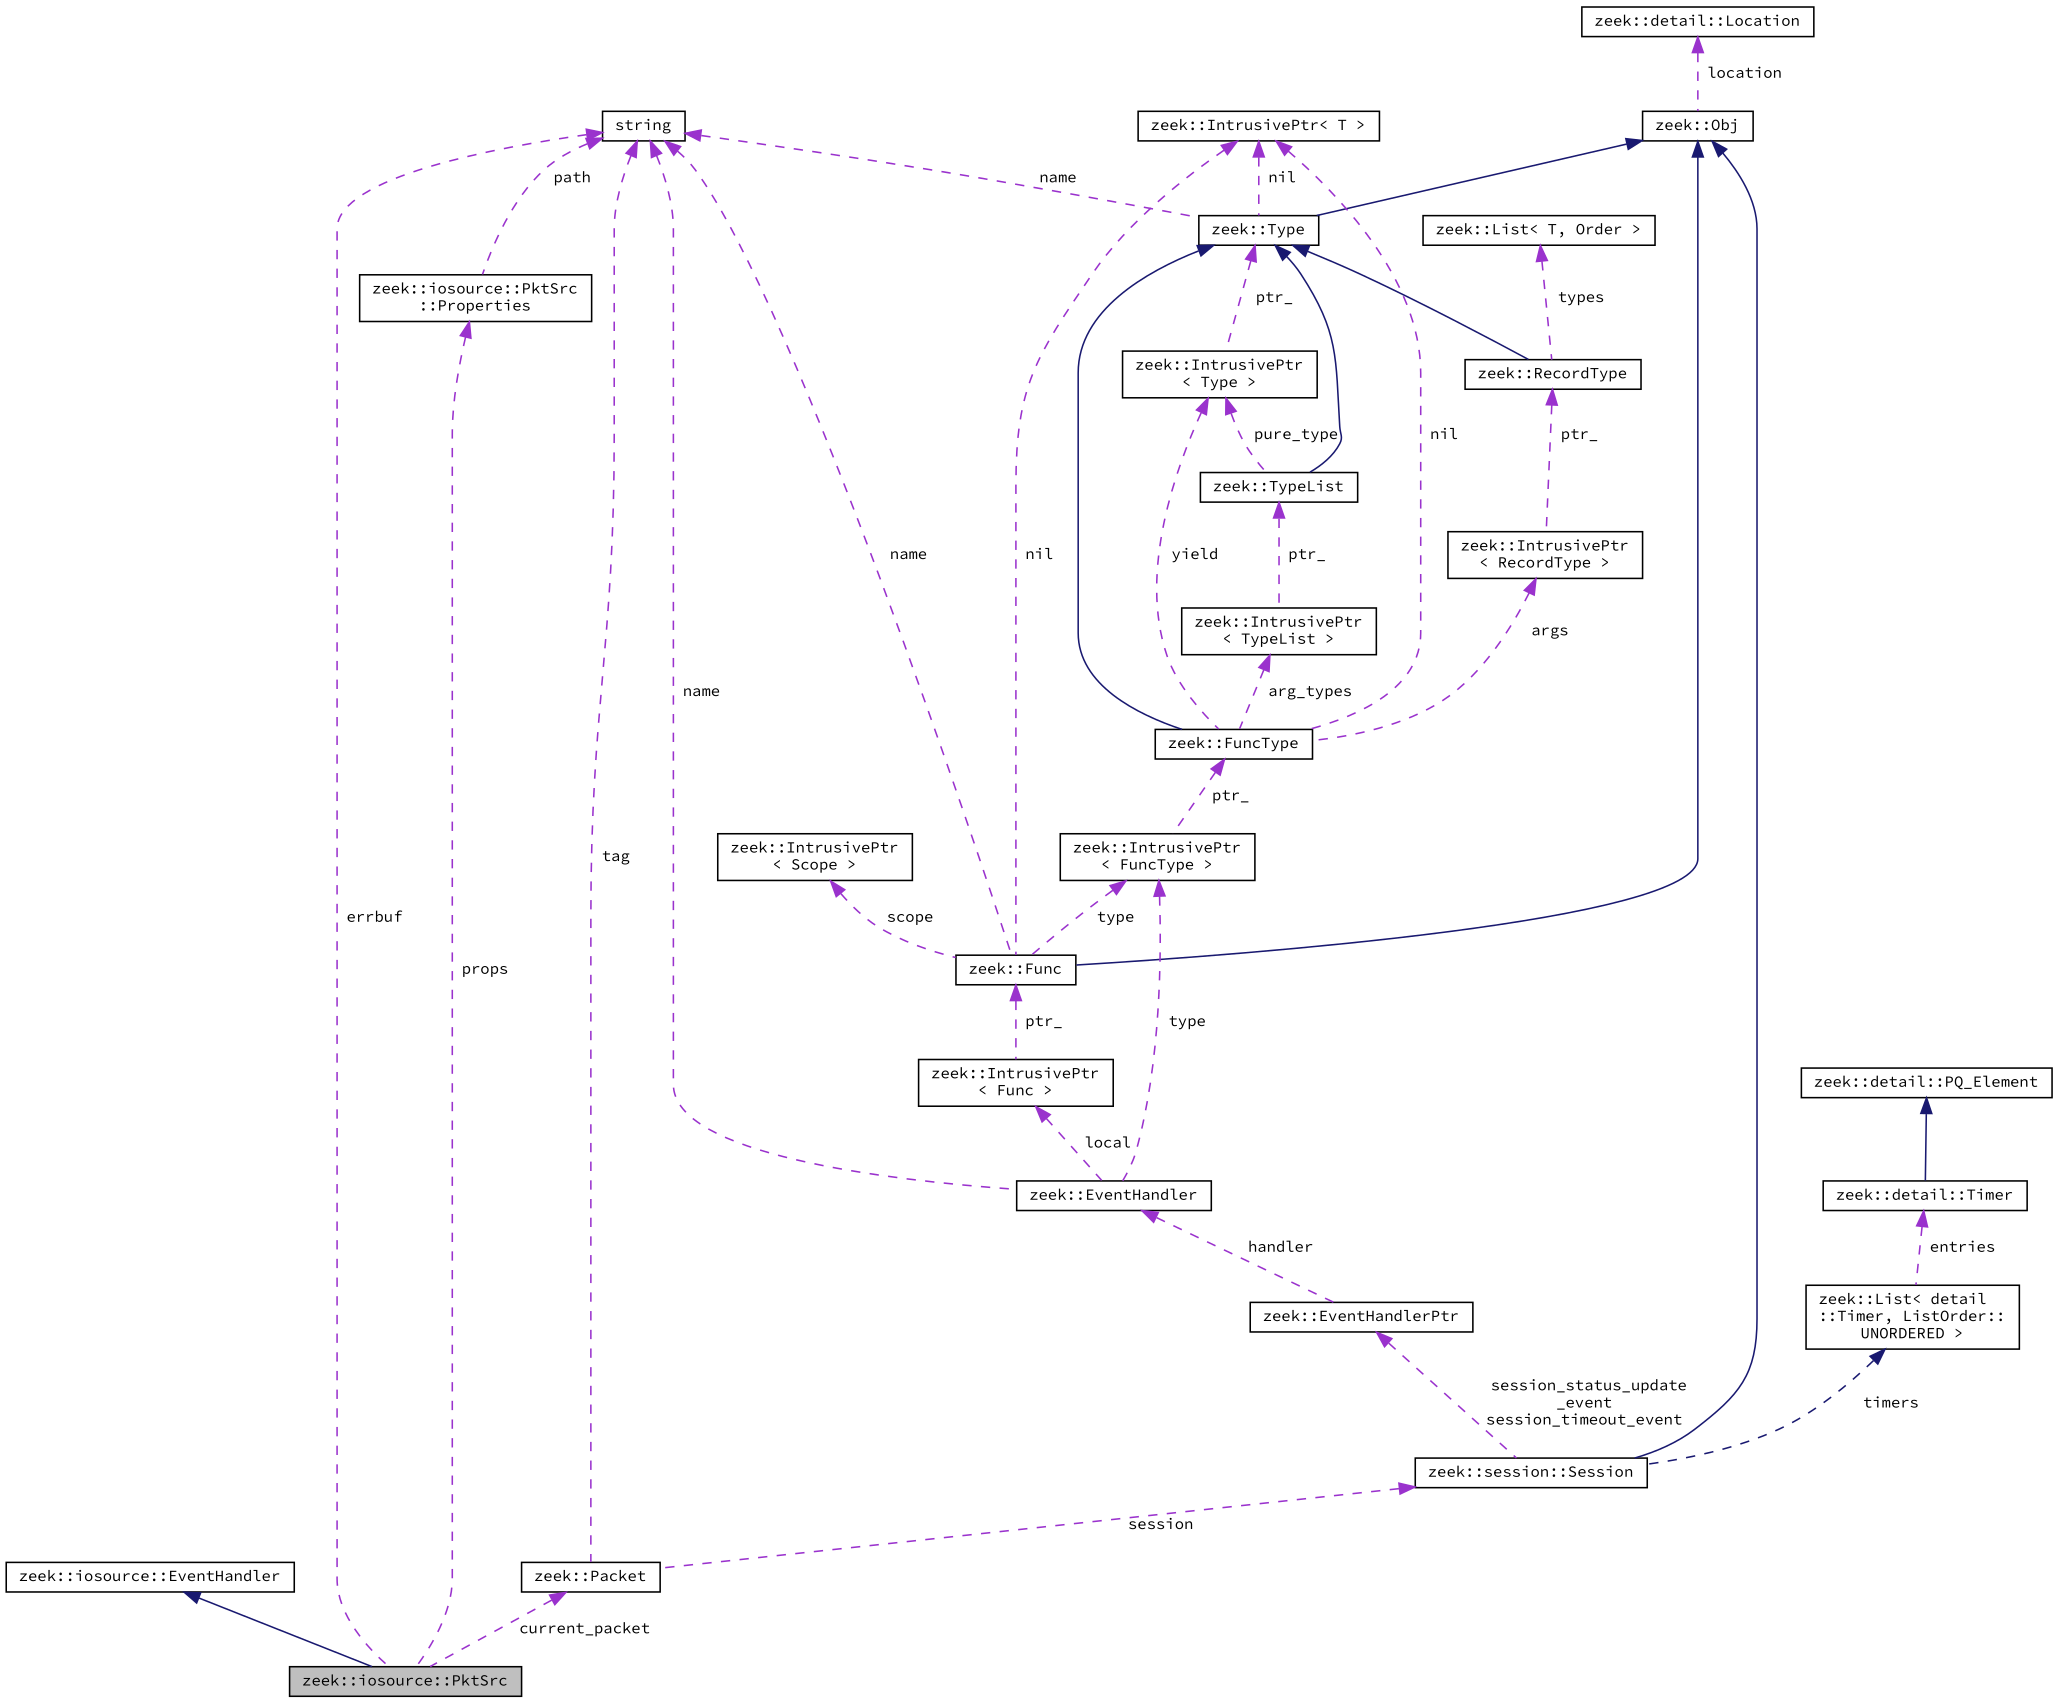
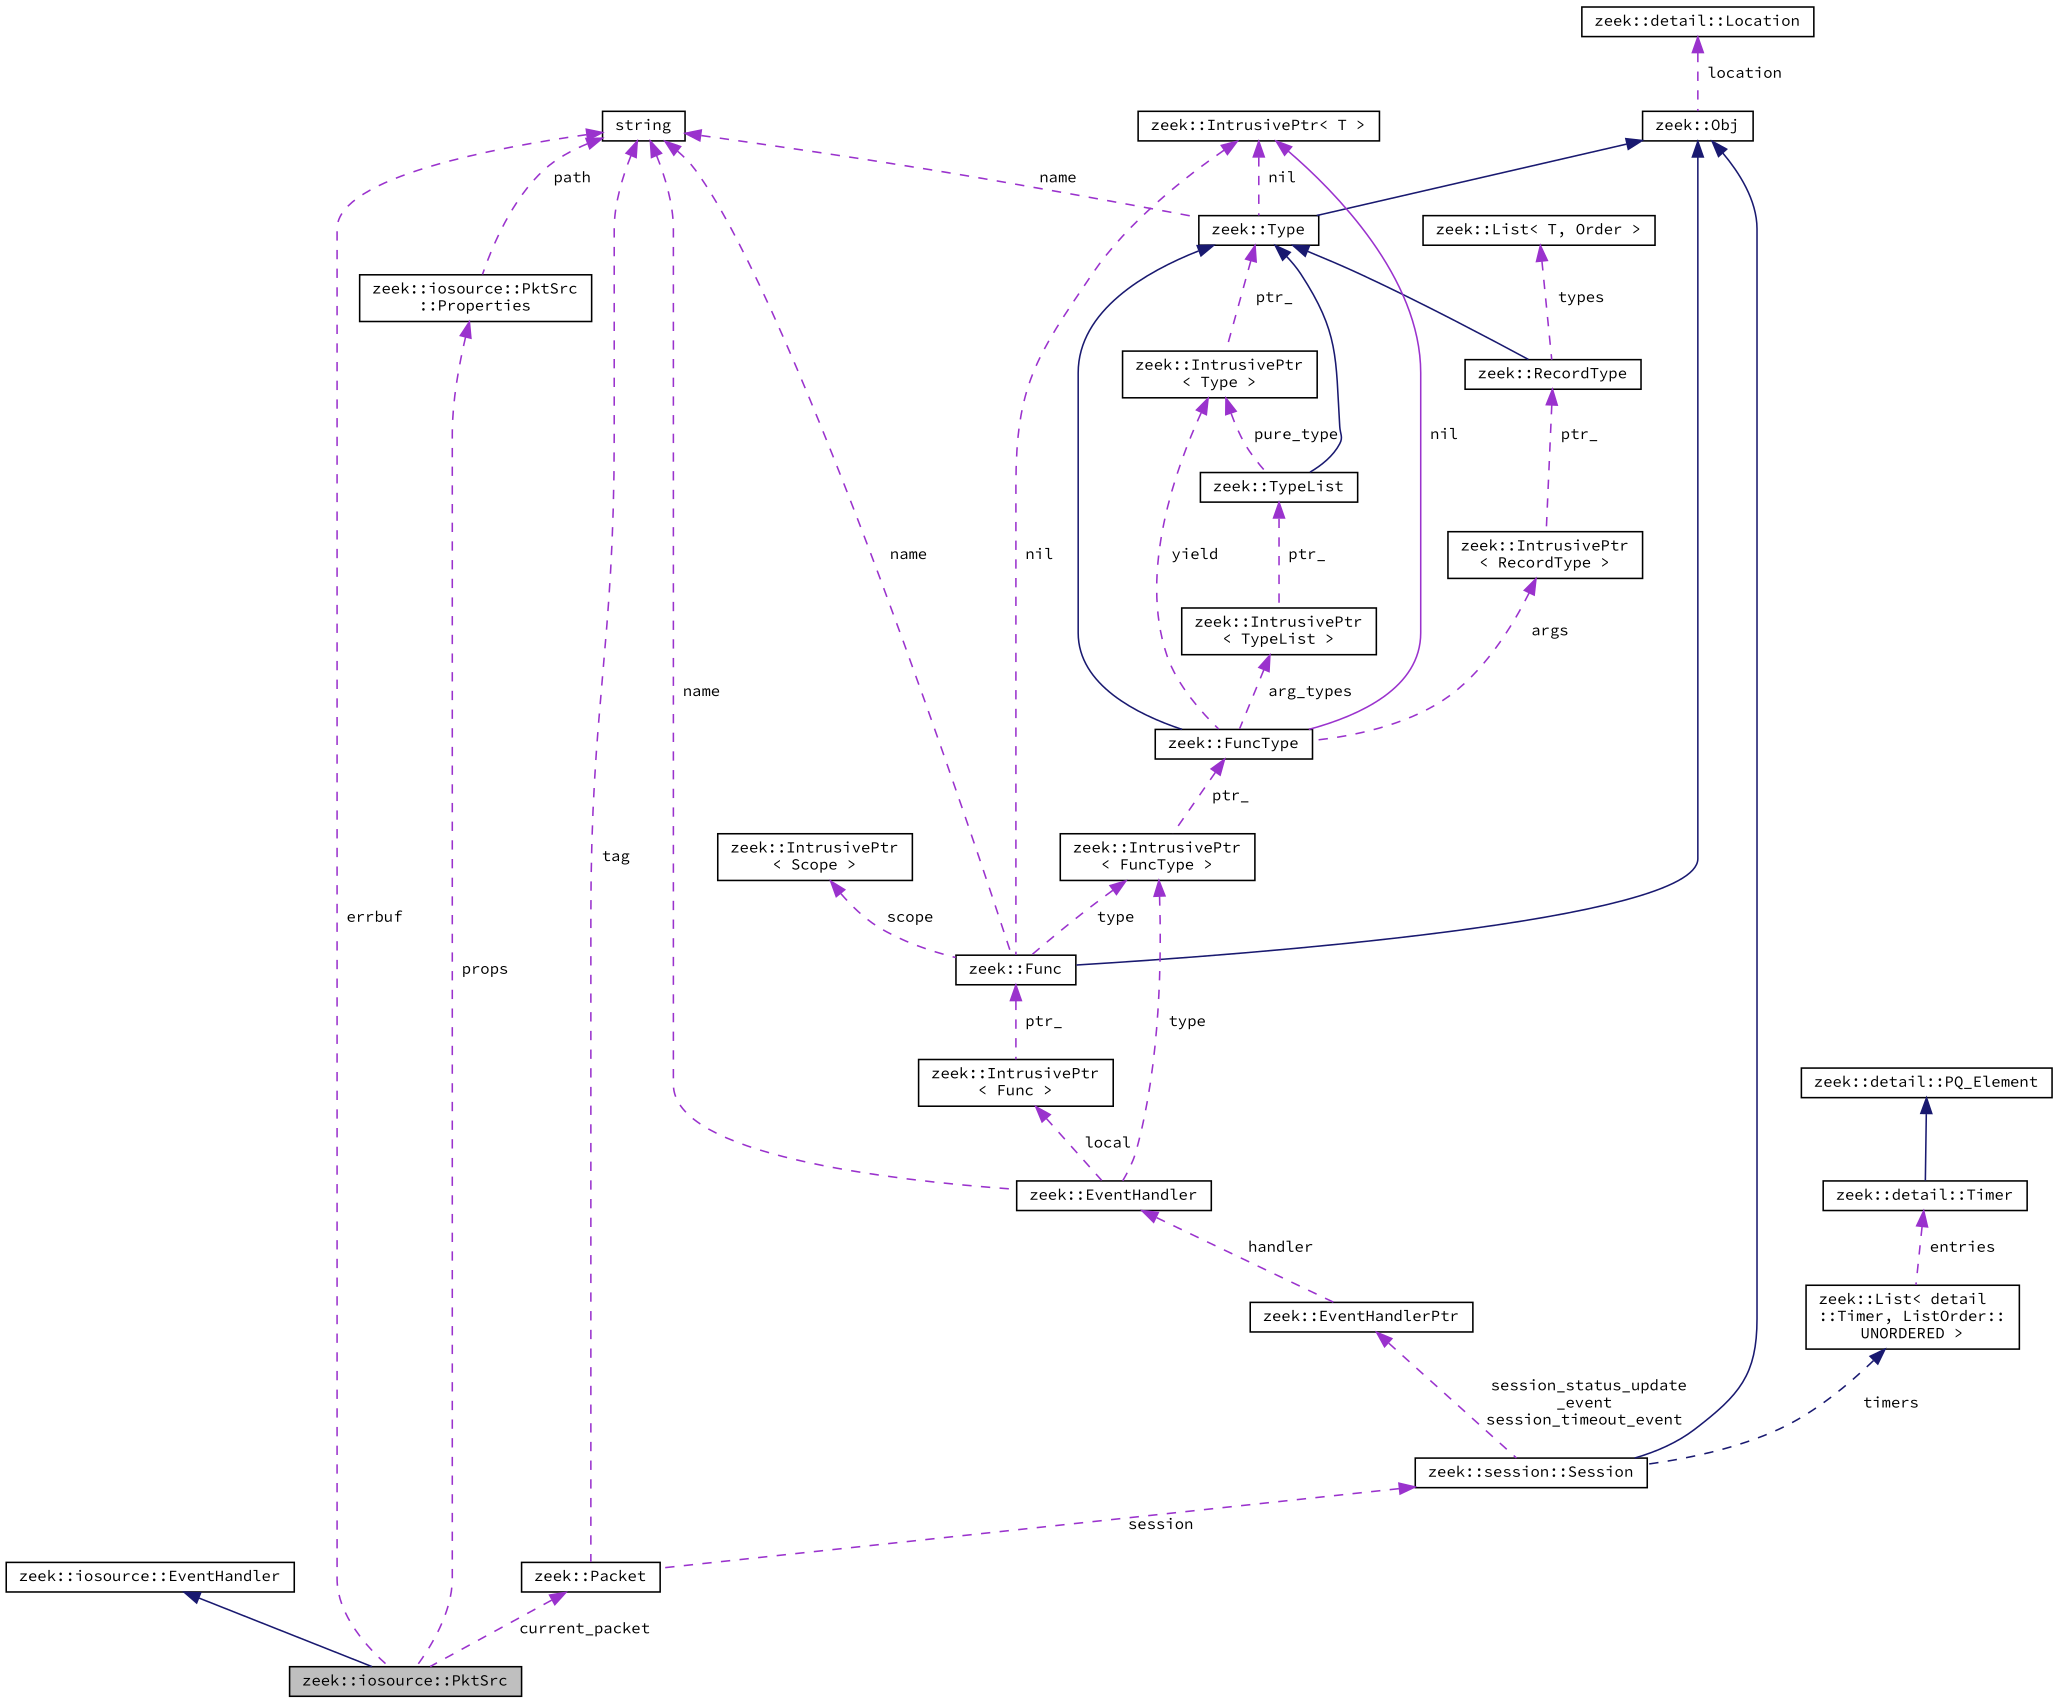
  digraph {
    fontname="Source Code Pro"
    rankdir=TB
    node [color=black fillcolor=white fontname="Source Code Pro" fontsize=10 shape=record style=filled]
    edge [color=darkorchid3 dir=back fontname="Source Code Pro" fontsize=10 labelfontname=Helvetica labelfontsize=10 style=dashed]
    n1 [fillcolor=grey75 fontcolor=black height=0.2 label="zeek::iosource::PktSrc" width=0.4]
    n2 [height=0.2 label="zeek::iosource::EventHandler" width=0.4]
    n3 [height=0.2 label="zeek::iosource::PktSrc\l::Properties" width=0.4]
    n4 [height=0.2 label=string width=0.4]
    n5 [height=0.2 label="zeek::Packet" width=0.4]
    n6 [height=0.2 label="zeek::EventHandler" width=0.4]
    n7 [height=0.2 label="zeek::Func" width=0.4]
    n8 [height=0.2 label="zeek::Type" width=0.4]
    n9 [height=0.2 label="zeek::EventHandlerPtr" width=0.4]
    n10 [height=0.2 label="zeek::IntrusivePtr\l\< Func \>" width=0.4]
    n11 [height=0.2 label="zeek::FuncType" width=0.4]
    n12 [height=0.2 label="zeek::RecordType" width=0.4]
    n13 [height=0.2 label="zeek::TypeList" width=0.4]
    n14 [height=0.2 label="zeek::IntrusivePtr\l\< Type \>" width=0.4]
    n15 [height=0.2 label="zeek::session::Session" width=0.4]
    n16 [height=0.2 label="zeek::Obj" width=0.4]
    n17 [height=0.2 label="zeek::detail::Location" width=0.4]
    n18 [height=0.2 label="zeek::List\< detail\l::Timer, ListOrder::\lUNORDERED \>" width=0.4]
    n19 [height=0.2 label="zeek::detail::Timer" width=0.4]
    n20 [height=0.2 label="zeek::detail::PQ_Element" width=0.4]
    n21 [height=0.2 label="zeek::IntrusivePtr\< T \>" width=0.4]
    n22 [height=0.2 label="zeek::IntrusivePtr\l\< FuncType \>" width=0.4]
    n23 [height=0.2 label="zeek::IntrusivePtr\l\< Scope \>" width=0.4]
    n24 [height=0.2 label="zeek::IntrusivePtr\l\< RecordType \>" width=0.4]
    n25 [height=0.2 label="zeek::IntrusivePtr\l\< TypeList \>" width=0.4]
    n26 [height=0.2 label="zeek::List\< T, Order \>" width=0.4]
    n2 -> n1 [color=midnightblue style=solid]
    n3 -> n1 [label=" props"]
    n4 -> n1 [label=" errbuf"]
    n4 -> n3 [label=" path"]
    n4 -> n5 [label=" tag"]
    n4 -> n6 [label=" name"]
    n4 -> n7 [label=" name"]
    n4 -> n8 [label=" name"]
    n5 -> n1 [label=" current_packet"]
    n6 -> n9 [label=" handler"]
    n7 -> n10 [label=" ptr_"]
    n8 -> n11 [color=midnightblue style=solid]
    n8 -> n12 [color=midnightblue style=solid]
    n8 -> n13 [color=midnightblue style=solid]
    n8 -> n14 [label=" ptr_"]
    n9 -> n15 [label=" session_status_update\l_event\nsession_timeout_event"]
    n10 -> n6 [label=" local"]
    n11 -> n22 [label=" ptr_"]
    n12 -> n24 [label=" ptr_"]
    n13 -> n25 [label=" ptr_"]
    n14 -> n11 [label=" yield"]
    n14 -> n13 [label=" pure_type"]
    n15 -> n5 [label=" session"]
    n16 -> n7 [color=midnightblue style=solid]
    n16 -> n8 [color=midnightblue style=solid]
    n16 -> n15 [color=midnightblue style=solid]
    n17 -> n16 [label=" location"]
    n18 -> n15 [color=midnightblue label=" timers"]
    n19 -> n18 [label=" entries"]
    n20 -> n19 [color=midnightblue style=solid]
    n21 -> n7 [label=" nil"]
    n21 -> n8 [label=" nil"]
-   n21 -> n11 [label=" nil"]
+   n21 -> n11 [label=" nil" style=solid]
    n22 -> n6 [label=" type"]
    n22 -> n7 [label=" type"]
    n23 -> n7 [label=" scope"]
    n24 -> n11 [label=" args"]
    n25 -> n11 [label=" arg_types"]
    n26 -> n12 [label=" types"]
  }
